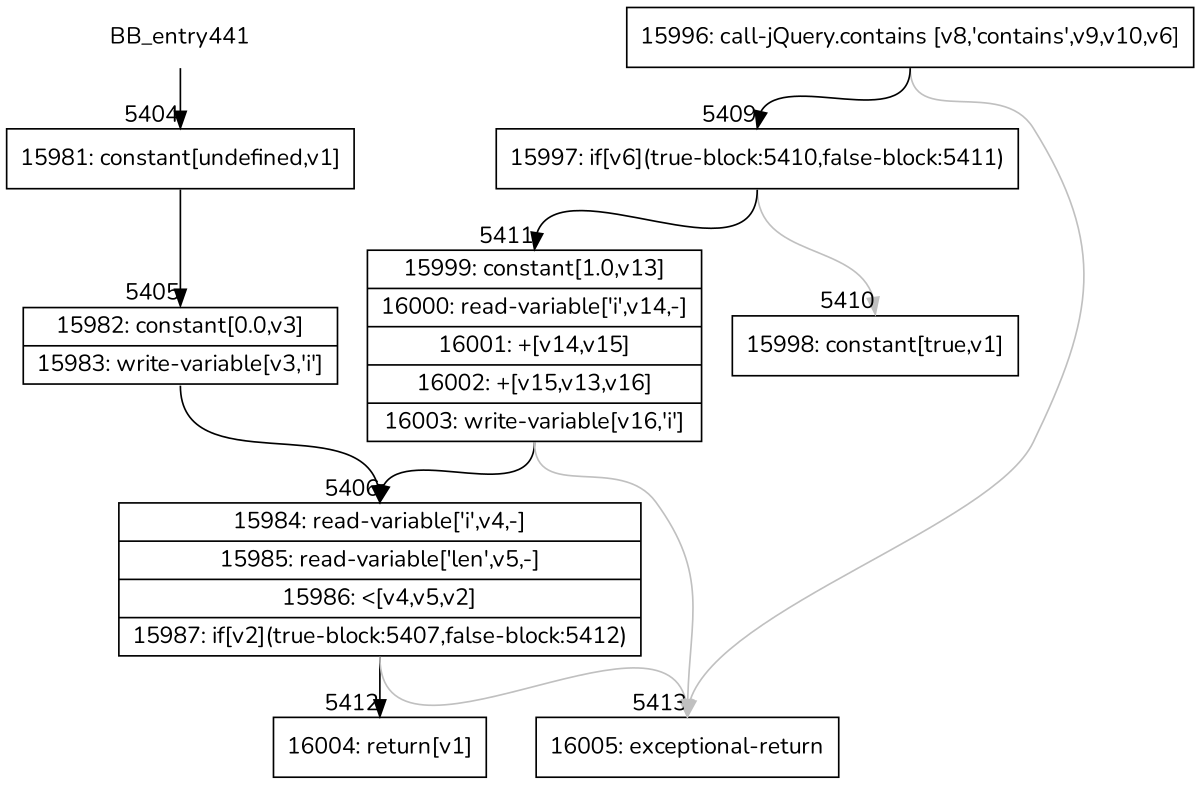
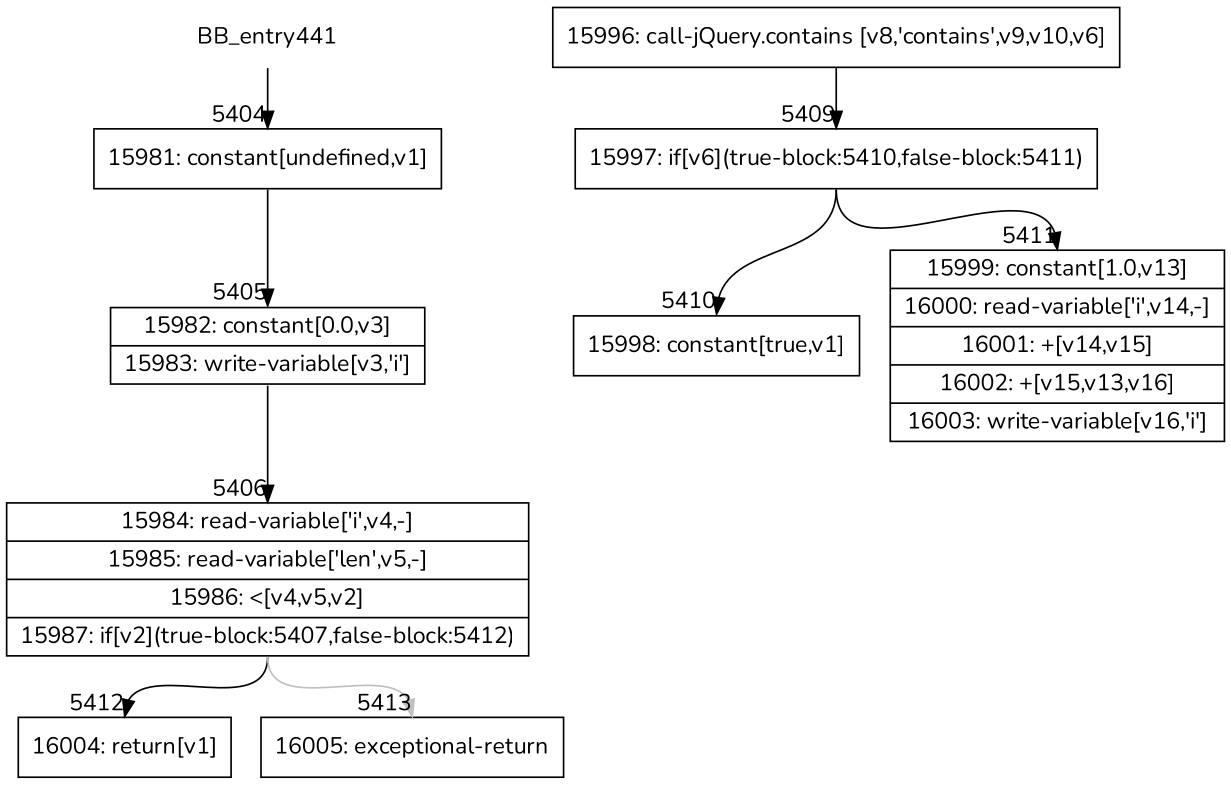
  digraph {
    fontname=Nunito
    rankdir=TD
    node [fontname=Nunito shape=record]
    edge [fontname=Nunito headport=n tailport=s]
    n1 [label=BB_entry441 shape=none]
    n2 [label="{15981: constant[undefined,v1]}"]
    n3 [label="{15982: constant[0.0,v3]|15983: write-variable[v3,'i']}"]
    n4 [label="{15984: read-variable['i',v4,-]|15985: read-variable['len',v5,-]|15986: \<[v4,v5,v2]|15987: if[v2](true-block:5407,false-block:5412)}"]
    n5 [label="{16004: return[v1]}"]
    n6 [label="{16005: exceptional-return}"]
    n7 [label="{15996: call-jQuery.contains [v8,'contains',v9,v10,v6]}"]
    n8 [label="{15997: if[v6](true-block:5410,false-block:5411)}"]
    n9 [label="{15998: constant[true,v1]}"]
    n10 [label="{15999: constant[1.0,v13]|16000: read-variable['i',v14,-]|16001: +[v14,v15]|16002: +[v15,v13,v16]|16003: write-variable[v16,'i']}"]
    n1 -> n2 [headlabel="    5404"]
    n2 -> n3 [headlabel="      5405"]
    n3 -> n4 [headlabel="      5406"]
    n4 -> n5 [headlabel="      5412"]
    n4 -> n6 [color=gray headlabel="      5413"]
-   n7 -> n6 [color=gray]
    n7 -> n8 [headlabel="      5409"]
-   n8 -> n9 [headlabel="      5410" color=gray]
+   n8 -> n9 [headlabel="      5410"]
    n8 -> n10 [headlabel="      5411"]
-   n10 -> n4
-   n10 -> n6 [color=gray]
  }
